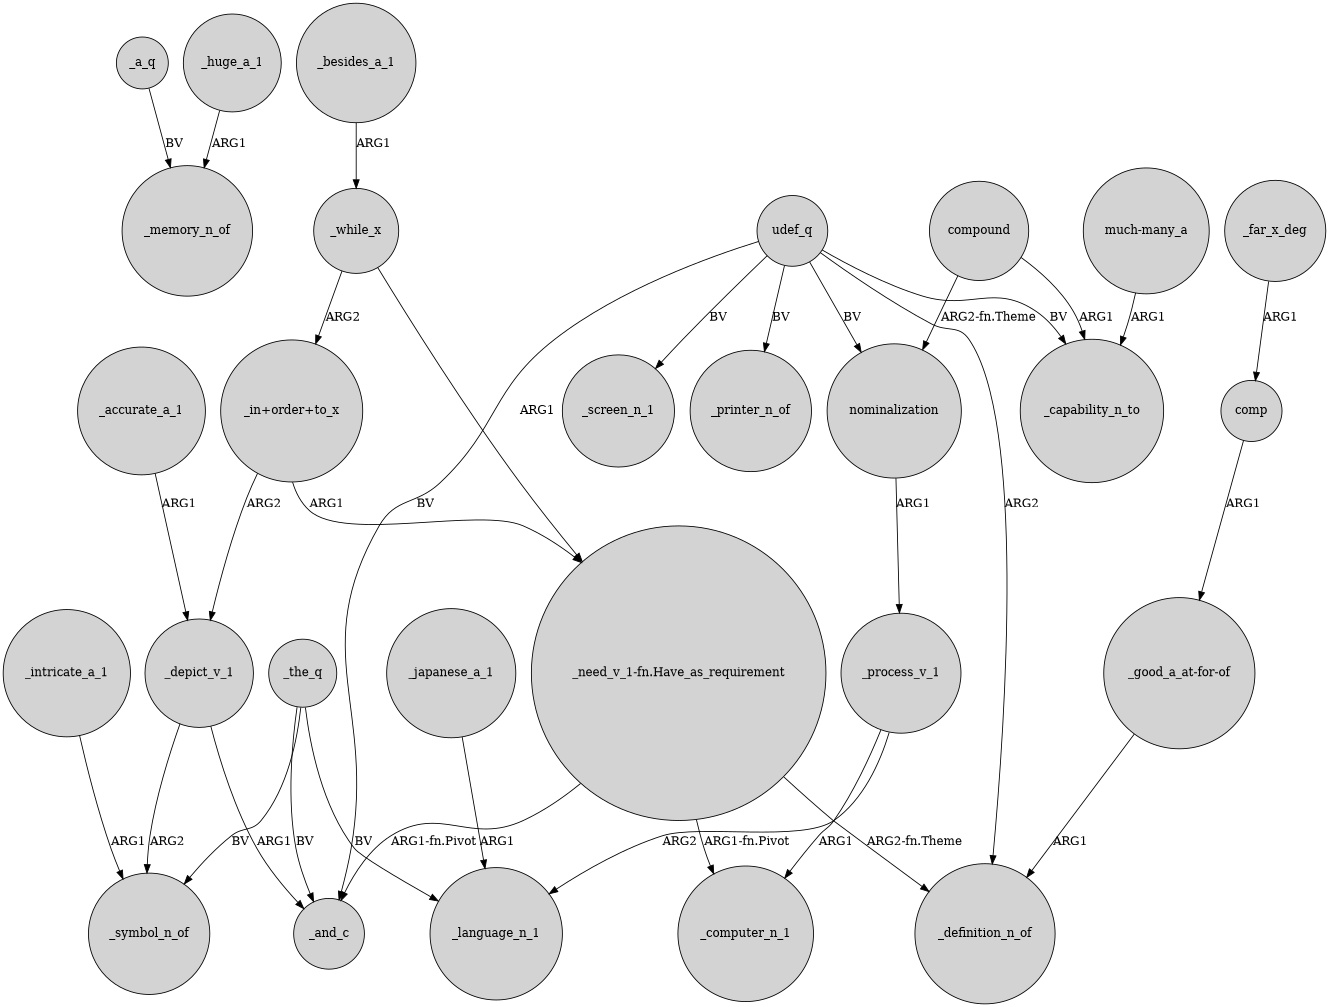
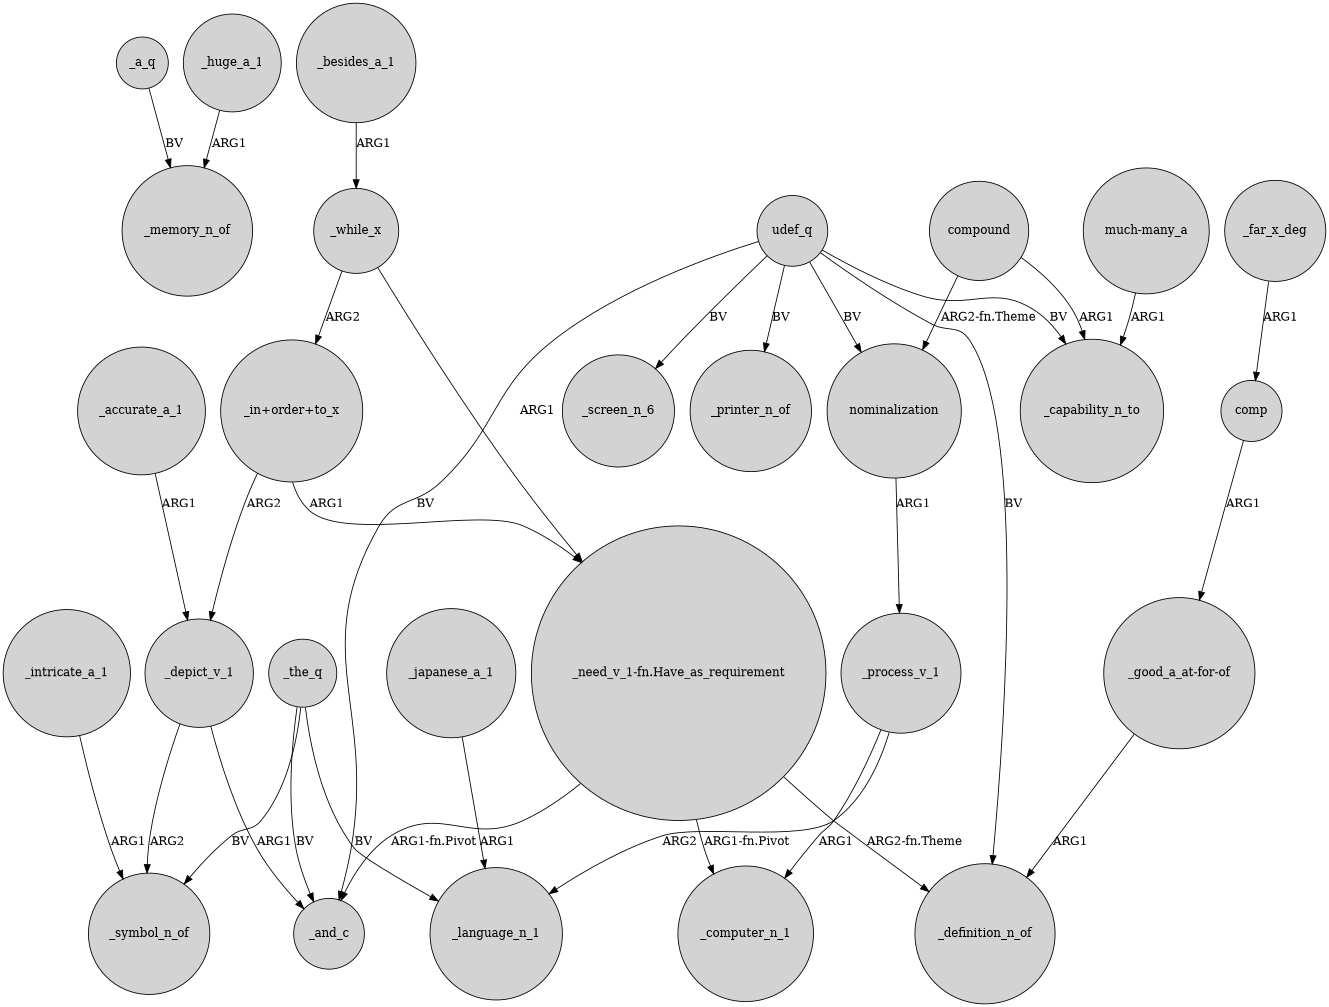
  digraph {
    node [shape=circle style=filled]
    _a_q
    _memory_n_of
    _the_q
    _and_c
    _language_n_1
    _symbol_n_of
    _depict_v_1
    _japanese_a_1
    nominalization
    _process_v_1
    _computer_n_1
    comp
    "_good_a_at-for-of"
    _definition_n_of
    compound
    _capability_n_to
    udef_q
-   _screen_n_1
+   _screen_n_1 [label=_screen_n_6]
    _printer_n_of
    "_in+order+to_x"
    "_need_v_1-fn.Have_as_requirement"
    _while_x
    "much-many_a"
    _besides_a_1
    _huge_a_1
    _intricate_a_1
    _far_x_deg
    _accurate_a_1
    _a_q -> _memory_n_of [label=BV]
    _the_q -> _and_c [label=BV]
    _the_q -> _language_n_1 [label=BV]
    _the_q -> _symbol_n_of [label=BV]
    _depict_v_1 -> _and_c [label=ARG1]
    _depict_v_1 -> _symbol_n_of [label=ARG2]
    _japanese_a_1 -> _language_n_1 [label=ARG1]
    nominalization -> _process_v_1 [label=ARG1]
    _process_v_1 -> _language_n_1 [label=ARG2]
    _process_v_1 -> _computer_n_1 [label=ARG1]
    comp -> "_good_a_at-for-of" [label=ARG1]
    "_good_a_at-for-of" -> _definition_n_of [label=ARG1]
    compound -> nominalization [label="ARG2-fn.Theme"]
    compound -> _capability_n_to [label=ARG1]
    udef_q -> _and_c [label=BV]
    udef_q -> nominalization [label=BV]
-   udef_q -> _definition_n_of [label=ARG2]
+   udef_q -> _definition_n_of [label=BV]
    udef_q -> _capability_n_to [label=BV]
    udef_q -> _screen_n_1 [label=BV]
    udef_q -> _printer_n_of [label=BV]
    "_in+order+to_x" -> _depict_v_1 [label=ARG2]
    "_in+order+to_x" -> "_need_v_1-fn.Have_as_requirement" [label=ARG1]
    "_need_v_1-fn.Have_as_requirement" -> _and_c [label="ARG1-fn.Pivot"]
    "_need_v_1-fn.Have_as_requirement" -> _computer_n_1 [label="ARG1-fn.Pivot"]
    "_need_v_1-fn.Have_as_requirement" -> _definition_n_of [label="ARG2-fn.Theme"]
    _while_x -> "_in+order+to_x" [label=ARG2]
    _while_x -> "_need_v_1-fn.Have_as_requirement" [label=ARG1]
    "much-many_a" -> _capability_n_to [label=ARG1]
    _besides_a_1 -> _while_x [label=ARG1]
    _huge_a_1 -> _memory_n_of [label=ARG1]
    _intricate_a_1 -> _symbol_n_of [label=ARG1]
    _far_x_deg -> comp [label=ARG1]
    _accurate_a_1 -> _depict_v_1 [label=ARG1]
  }
